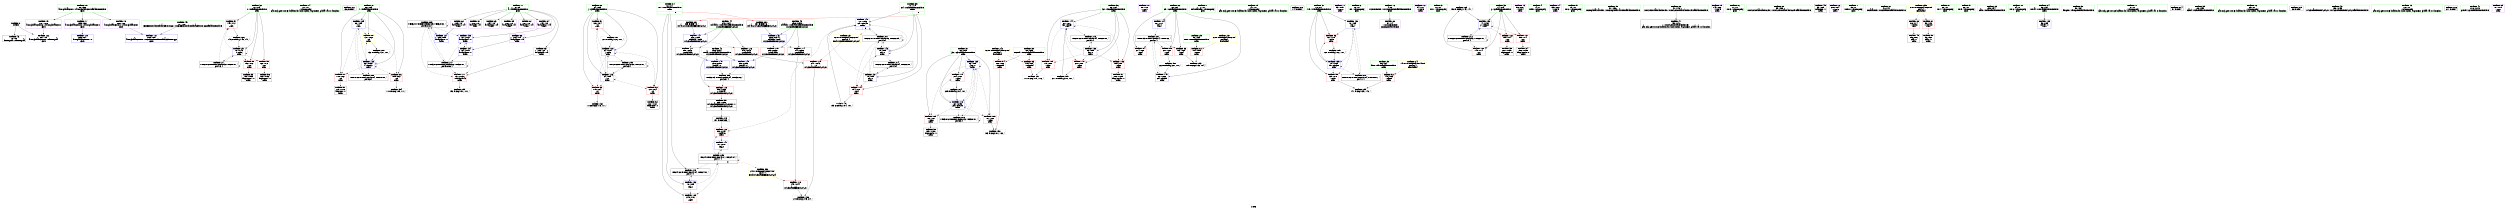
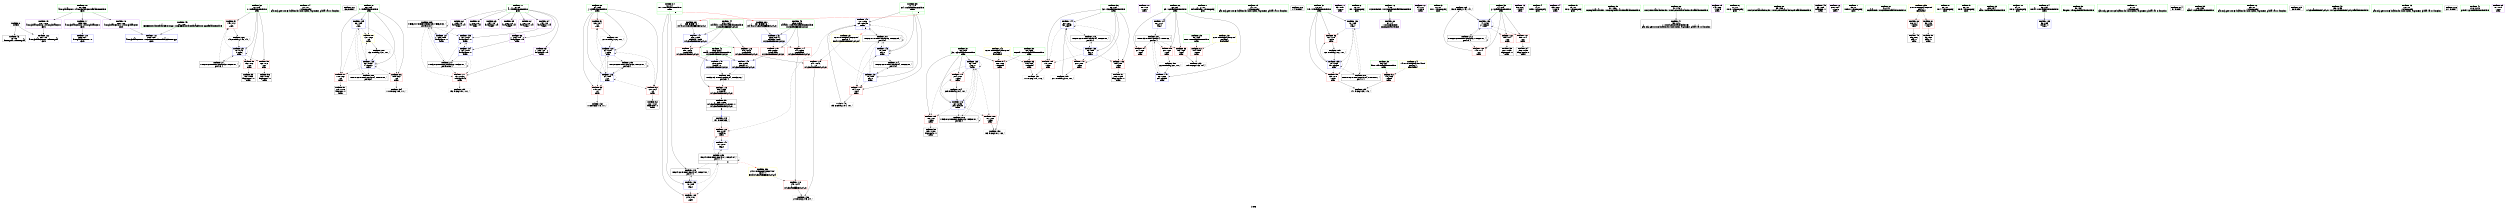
  digraph {
    label=SVFG
    node [color=green shape=record]
    edge [style=dashed]
    n1 [color=grey label="{NodeID: 0\nNullPtr}"]
    n2 [color=black label="{NodeID: 46\n2\<--3\ndummyVal\<--dummyVal\n}"]
    n3 [color=blue label="{NodeID: 122\n267\<--3\nllvm.global_ctors_2\<--dummyVal\nGlob }" style=dotted]
    n4 [color=red label="{NodeID: 97\n145\<--72\n\<--x\nmain\n}"]
    n5 [color=grey label="{NodeID: 186\n146 = Binary(145, 147, )\n}"]
    n6 [color=blue label="{NodeID: 131\n72\<--146\nx\<--dec\nmain\n}"]
    n7 [color=red label="{NodeID: 98\n152\<--72\n\<--x\nmain\n}"]
    n8 [color=red label="{NodeID: 99\n162\<--72\n\<--x\nmain\n}"]
    n9 [color=black label="{NodeID: 211\nMR_20V_2 = PHI(MR_20V_3, MR_20V_1, )\npts\{73 \}\n}"]
    n10 [label="{NodeID: 14\n111\<--1\n\<--dummyObj\nCan only get source location for instruction, argument, global var or function.}"]
    n11 [color=black label="{NodeID: 277\n136 = PHI()\n}"]
    n12 [color=grey label="{NodeID: 194\n110 = cmp(109, 111, )\n}"]
    n13 [color=red label="{NodeID: 111\n191\<--190\n\<--arrayidx43\nmain\n}"]
    n14 [color=grey label="{NodeID: 199\n192 = cmp(191, 101, )\n}"]
    n15 [label="{NodeID: 28\n64\<--65\nj\<--j_field_insensitive\nmain\n}"]
    n16 [color=red label="{NodeID: 89\n115\<--64\n\<--j\nmain\n}"]
    n17 [color=red label="{NodeID: 90\n121\<--64\n\<--j\nmain\n}"]
    n18 [color=red label="{NodeID: 91\n126\<--64\n\<--j\nmain\n}"]
    n19 [color=blue label="{NodeID: 126\n64\<--85\nj\<--\nmain\n}"]
    n20 [color=blue label="{NodeID: 128\n64\<--127\nj\<--inc\nmain\n}"]
    n21 [color=grey label="{NodeID: 192\n116 = cmp(115, 111, )\n}"]
    n22 [color=black label="{NodeID: 52\n122\<--121\nidxprom9\<--\nmain\n}"]
    n23 [color=grey label="{NodeID: 187\n127 = Binary(126, 101, )\n}"]
    n24 [color=black label="{NodeID: 209\nMR_12V_2 = PHI(MR_12V_3, MR_12V_1, )\npts\{65 \}\n}"]
    n25 [color=black label="{NodeID: 208\nMR_10V_2 = PHI(MR_10V_4, MR_10V_1, )\npts\{63 \}\n}"]
    n26 [color=blue label="{NodeID: 125\n62\<--85\ni\<--\nmain\n}"]
    n27 [color=red label="{NodeID: 86\n109\<--62\n\<--i\nmain\n}"]
    n28 [color=red label="{NodeID: 87\n118\<--62\n\<--i\nmain\n}"]
    n29 [color=yellow label="{NodeID: 88\n131\<--62\n\<--i\nmain\n}"]
    n30 [color=blue label="{NodeID: 129\n62\<--132\ni\<--inc12\nmain\n}"]
    n31 [color=black label="{NodeID: 51\n119\<--118\nidxprom\<--\nmain\n}"]
    n32 [color=grey label="{NodeID: 188\n132 = Binary(131, 101, )\n}"]
    n33 [label="{NodeID: 42\n236\<--237\nretval\<--retval_field_insensitive\n_ZSt3maxIiERKT_S2_S2_\n}"]
    n34 [color=red label="{NodeID: 113\n256\<--236\n\<--retval\n_ZSt3maxIiERKT_S2_S2_\n}"]
    n35 [color=blue label="{NodeID: 148\n236\<--250\nretval\<--\n_ZSt3maxIiERKT_S2_S2_\n}"]
    n36 [color=blue label="{NodeID: 149\n236\<--253\nretval\<--\n_ZSt3maxIiERKT_S2_S2_\n}"]
    n37 [color=black label="{NodeID: 59\n233\<--256\n_ZSt3maxIiERKT_S2_S2__ret\<--\n_ZSt3maxIiERKT_S2_S2_\n|{<s0>8}}"]
    n38 [color=black label="{NodeID: 206\nMR_36V_3 = PHI(MR_36V_4, MR_36V_2, )\npts\{237 \}\n}"]
    n39 [color=black label="{NodeID: 279\n197 = PHI(233, )\n}"]
    n40 [color=blue label="{NodeID: 139\n82\<--85\nj36\<--\nmain\n}"]
    n41 [color=red label="{NodeID: 108\n181\<--82\n\<--j36\nmain\n}"]
    n42 [color=red label="{NodeID: 109\n188\<--82\n\<--j36\nmain\n}"]
    n43 [color=red label="{NodeID: 110\n204\<--82\n\<--j36\nmain\n}"]
    n44 [color=blue label="{NodeID: 142\n82\<--205\nj36\<--inc48\nmain\n}"]
    n45 [color=black label="{NodeID: 216\nMR_30V_2 = PHI(MR_30V_3, MR_30V_1, )\npts\{83 \}\n}"]
    n46 [color=grey label="{NodeID: 198\n183 = cmp(181, 182, )\n}"]
    n47 [color=black label="{NodeID: 58\n189\<--188\nidxprom42\<--\nmain\n}"]
    n48 [color=grey label="{NodeID: 184\n205 = Binary(204, 101, )\n}"]
    n49 [color=black label="{NodeID: 56\n163\<--162\nidxprom27\<--\nmain\n}"]
    n50 [color=purple label="{NodeID: 70\n88\<--12\n\<--.str.1\nmain\n}"]
    n51 [color=red label="{NodeID: 84\n214\<--60\n\<--col\nmain\n}"]
    n52 [label="{NodeID: 1\n7\<--1\n__dso_handle\<--dummyObj\nGlob }"]
    n53 [color=black label="{NodeID: 53\n153\<--152\nidxprom21\<--\nmain\n}"]
    n54 [label="{NodeID: 15\n147\<--1\n\<--dummyObj\nCan only get source location for instruction, argument, global var or function.}"]
    n55 [color=black label="{NodeID: 278\n144 = PHI()\n}"]
    n56 [color=grey label="{NodeID: 195\n141 = cmp(139, 140, )\n}"]
    n57 [color=red label="{NodeID: 112\n200\<--197\n\<--call46\nmain\n}"]
    n58 [color=blue label="{NodeID: 141\n76\<--200\nres\<--\nmain\n}"]
    n59 [color=black label="{NodeID: 225\nMR_24V_5 = PHI(MR_24V_7, MR_24V_4, )\npts\{77 \}\n|{|<s5>8}}"]
    n60 [color=red label="{NodeID: 103\n215\<--76\n\<--res\nmain\n}"]
    n61 [color=black label="{NodeID: 213\nMR_24V_2 = PHI(MR_24V_4, MR_24V_1, )\npts\{77 \}\n}"]
    n62 [color=yellow label="{NodeID: 230\n24V_1 = ENCHI(MR_24V_0)\npts\{77 \}\nFun[_ZSt3maxIiERKT_S2_S2_]}" style=double]
    n63 [label="{NodeID: 29\n66\<--67\nfirst\<--first_field_insensitive\nmain\n}"]
    n64 [color=red label="{NodeID: 92\n140\<--66\n\<--first\nmain\n}"]
    n65 [label="{NodeID: 43\n238\<--239\n__a.addr\<--__a.addr_field_insensitive\n_ZSt3maxIiERKT_S2_S2_\n}"]
    n66 [color=red label="{NodeID: 114\n244\<--238\n\<--__a.addr\n_ZSt3maxIiERKT_S2_S2_\n}"]
    n67 [color=red label="{NodeID: 115\n253\<--238\n\<--__a.addr\n_ZSt3maxIiERKT_S2_S2_\n}"]
    n68 [color=blue label="{NodeID: 146\n238\<--234\n__a.addr\<--__a\n_ZSt3maxIiERKT_S2_S2_\n}"]
    n69 [color=red label="{NodeID: 118\n245\<--244\n\<--\n_ZSt3maxIiERKT_S2_S2_\n}"]
    n70 [color=grey label="{NodeID: 196\n248 = cmp(245, 247, )\n}"]
    n71 [color=blue label="{NodeID: 140\n78\<--195\ncul\<--inc45\nmain\n|{|<s2>8}}"]
    n72 [color=black label="{NodeID: 201\nMR_26V_7 = PHI(MR_26V_6, MR_26V_5, )\npts\{79 \}\n}"]
    n73 [color=yellow label="{NodeID: 231\n26V_1 = ENCHI(MR_26V_0)\npts\{79 \}\nFun[_ZSt3maxIiERKT_S2_S2_]}" style=double]
    n74 [color=blue label="{NodeID: 143\n78\<--85\ncul\<--\nmain\n}"]
    n75 [color=red label="{NodeID: 104\n194\<--78\n\<--cul\nmain\n}"]
    n76 [color=red label="{NodeID: 119\n247\<--246\n\<--\n_ZSt3maxIiERKT_S2_S2_\n}"]
    n77 [color=black label="{NodeID: 214\nMR_26V_2 = PHI(MR_26V_4, MR_26V_1, )\npts\{79 \}\n}"]
    n78 [color=grey label="{NodeID: 191\n195 = Binary(194, 101, )\n}"]
    n79 [color=black label="{NodeID: 57\n186\<--185\nidxprom40\<--\nmain\n}"]
    n80 [color=yellow label="{NodeID: 237\n6V_1 = ENCHI(MR_6V_0)\npts\{59 \}\nFun[main]}" style=double]
    n81 [color=red label="{NodeID: 82\n104\<--58\n\<--test\nmain\n}"]
    n82 [color=grey label="{NodeID: 193\n105 = cmp(103, 104, )\n}"]
    n83 [color=purple label="{NodeID: 71\n93\<--15\n\<--.str.2\nmain\n}"]
    n84 [color=red label="{NodeID: 85\n221\<--60\n\<--col\nmain\n}"]
    n85 [color=grey label="{NodeID: 190\n222 = Binary(221, 101, )\n}"]
    n86 [color=blue label="{NodeID: 145\n60\<--222\ncol\<--inc55\nmain\n}"]
    n87 [color=black label="{NodeID: 207\nMR_8V_3 = PHI(MR_8V_4, MR_8V_2, )\npts\{61 \}\n}"]
    n88 [label="{NodeID: 2\n10\<--1\n.str\<--dummyObj\nGlob }"]
    n89 [label="{NodeID: 16\n4\<--6\n_ZStL8__ioinit\<--_ZStL8__ioinit_field_insensitive\nGlob }"]
    n90 [color=purple label="{NodeID: 60\n37\<--4\n\<--_ZStL8__ioinit\n__cxx_global_var_init\n}"]
    n91 [label="{NodeID: 30\n68\<--69\nsecond\<--second_field_insensitive\nmain\n}"]
    n92 [color=red label="{NodeID: 93\n176\<--68\n\<--second\nmain\n}"]
    n93 [color=red label="{NodeID: 94\n182\<--68\n\<--second\nmain\n}"]
    n94 [color=grey label="{NodeID: 197\n177 = cmp(175, 176, )\n}"]
    n95 [color=black label="{NodeID: 210\nMR_18V_2 = PHI(MR_18V_4, MR_18V_1, )\npts\{71 \}\n}"]
    n96 [color=blue label="{NodeID: 130\n70\<--85\ni15\<--\nmain\n}"]
    n97 [color=red label="{NodeID: 95\n139\<--70\n\<--i15\nmain\n}"]
    n98 [color=red label="{NodeID: 96\n167\<--70\n\<--i15\nmain\n}"]
    n99 [color=blue label="{NodeID: 135\n70\<--168\ni15\<--inc30\nmain\n}"]
    n100 [color=grey label="{NodeID: 185\n168 = Binary(167, 101, )\n}"]
    n101 [color=blue label="{NodeID: 127\n123\<--85\narrayidx10\<--\nmain\n}"]
    n102 [color=black label="{NodeID: 229\nMR_32V_4 = PHI(MR_32V_5, MR_32V_3, )\npts\{90000 \}\n}"]
    n103 [color=blue label="{NodeID: 133\n157\<--101\narrayidx24\<--\nmain\n}"]
    n104 [color=black label="{NodeID: 217\nMR_32V_2 = PHI(MR_32V_6, MR_32V_1, )\npts\{90000 \}\n}"]
    n105 [color=blue label="{NodeID: 134\n164\<--101\narrayidx28\<--\nmain\n}"]
    n106 [label="{NodeID: 44\n240\<--241\n__b.addr\<--__b.addr_field_insensitive\n_ZSt3maxIiERKT_S2_S2_\n}"]
    n107 [color=red label="{NodeID: 116\n246\<--240\n\<--__b.addr\n_ZSt3maxIiERKT_S2_S2_\n}"]
    n108 [color=red label="{NodeID: 117\n250\<--240\n\<--__b.addr\n_ZSt3maxIiERKT_S2_S2_\n}"]
    n109 [color=blue label="{NodeID: 147\n240\<--235\n__b.addr\<--__b\n_ZSt3maxIiERKT_S2_S2_\n}"]
    n110 [color=blue label="{NodeID: 136\n76\<--85\nres\<--\nmain\n}"]
    n111 [color=purple label="{NodeID: 72\n94\<--17\n\<--.str.3\nmain\n}"]
    n112 [label="{NodeID: 3\n12\<--1\n.str.1\<--dummyObj\nGlob }"]
    n113 [color=grey label="{NodeID: 183\n150 = Binary(149, 147, )\n}"]
    n114 [color=blue label="{NodeID: 132\n74\<--150\ny\<--dec20\nmain\n}"]
    n115 [color=red label="{NodeID: 100\n149\<--74\n\<--y\nmain\n}"]
    n116 [color=red label="{NodeID: 101\n155\<--74\n\<--y\nmain\n}"]
    n117 [color=black label="{NodeID: 212\nMR_22V_2 = PHI(MR_22V_3, MR_22V_1, )\npts\{75 \}\n}"]
    n118 [color=red label="{NodeID: 102\n159\<--74\n\<--y\nmain\n}"]
    n119 [color=black label="{NodeID: 54\n156\<--155\nidxprom23\<--\nmain\n}"]
    n120 [color=black label="{NodeID: 55\n160\<--159\nidxprom25\<--\nmain\n}"]
    n121 [label="{NodeID: 17\n8\<--9\na\<--a_field_insensitive\nGlob }"]
    n122 [color=purple label="{NodeID: 61\n120\<--8\narrayidx\<--a\nmain\n}"]
    n123 [color=purple label="{NodeID: 62\n123\<--8\narrayidx10\<--a\nmain\n}"]
    n124 [color=purple label="{NodeID: 63\n154\<--8\narrayidx22\<--a\nmain\n}"]
    n125 [color=purple label="{NodeID: 64\n157\<--8\narrayidx24\<--a\nmain\n}"]
    n126 [color=purple label="{NodeID: 65\n161\<--8\narrayidx26\<--a\nmain\n}"]
    n127 [color=purple label="{NodeID: 66\n164\<--8\narrayidx28\<--a\nmain\n}"]
    n128 [color=purple label="{NodeID: 67\n187\<--8\narrayidx41\<--a\nmain\n}"]
    n129 [color=purple label="{NodeID: 68\n190\<--8\narrayidx43\<--a\nmain\n}"]
    n130 [color=black label="{NodeID: 280\n234 = PHI(76, )\n0th arg _ZSt3maxIiERKT_S2_S2_ }"]
    n131 [label="{NodeID: 31\n70\<--71\ni15\<--i15_field_insensitive\nmain\n}"]
    n132 [label="{NodeID: 45\n28\<--261\n_GLOBAL__sub_I_Alina239_0_0.cpp\<--_GLOBAL__sub_I_Alina239_0_0.cpp_field_insensitive\n}"]
    n133 [color=blue label="{NodeID: 121\n266\<--28\nllvm.global_ctors_1\<--_GLOBAL__sub_I_Alina239_0_0.cpp\nGlob }"]
    n134 [color=purple label="{NodeID: 73\n96\<--20\n\<--.str.4\nmain\n}"]
    n135 [label="{NodeID: 4\n14\<--1\nstdin\<--dummyObj\nGlob }"]
    n136 [label="{NodeID: 18\n26\<--30\nllvm.global_ctors\<--llvm.global_ctors_field_insensitive\nGlob }"]
    n137 [color=purple label="{NodeID: 77\n265\<--26\nllvm.global_ctors_0\<--llvm.global_ctors\nGlob }"]
    n138 [color=purple label="{NodeID: 78\n266\<--26\nllvm.global_ctors_1\<--llvm.global_ctors\nGlob }"]
    n139 [color=purple label="{NodeID: 79\n267\<--26\nllvm.global_ctors_2\<--llvm.global_ctors\nGlob }"]
    n140 [color=blue label="{NodeID: 120\n265\<--27\nllvm.global_ctors_0\<--\nGlob }"]
    n141 [color=black label="{NodeID: 281\n235 = PHI(78, )\n1st arg _ZSt3maxIiERKT_S2_S2_ }"]
    n142 [label="{NodeID: 32\n72\<--73\nx\<--x_field_insensitive\nmain\n}"]
    n143 [color=blue label="{NodeID: 137\n78\<--85\ncul\<--\nmain\n}"]
    n144 [color=purple label="{NodeID: 74\n135\<--22\n\<--.str.5\nmain\n}"]
    n145 [label="{NodeID: 5\n15\<--1\n.str.2\<--dummyObj\nGlob }"]
    n146 [label="{NodeID: 19\n31\<--32\n__cxx_global_var_init\<--__cxx_global_var_init_field_insensitive\n}"]
    n147 [label="{NodeID: 33\n74\<--75\ny\<--y_field_insensitive\nmain\n}"]
    n148 [color=black label="{NodeID: 47\n39\<--40\n\<--_ZNSt8ios_base4InitD1Ev\nCan only get source location for instruction, argument, global var or function.}"]
    n149 [color=blue label="{NodeID: 144\n80\<--211\ni32\<--inc51\nmain\n}"]
    n150 [color=red label="{NodeID: 105\n175\<--80\n\<--i32\nmain\n}"]
    n151 [color=red label="{NodeID: 106\n185\<--80\n\<--i32\nmain\n}"]
    n152 [color=red label="{NodeID: 107\n210\<--80\n\<--i32\nmain\n}"]
    n153 [color=black label="{NodeID: 215\nMR_28V_2 = PHI(MR_28V_4, MR_28V_1, )\npts\{81 \}\n}"]
    n154 [color=grey label="{NodeID: 189\n211 = Binary(210, 101, )\n}"]
    n155 [color=blue label="{NodeID: 138\n80\<--85\ni32\<--\nmain\n}"]
    n156 [color=yellow label="{NodeID: 241\n14V_1 = ENCHI(MR_14V_0)\npts\{67 \}\nFun[main]}" style=double]
    n157 [color=purple label="{NodeID: 75\n143\<--22\n\<--.str.5\nmain\n}"]
    n158 [label="{NodeID: 6\n17\<--1\n.str.3\<--dummyObj\nGlob }"]
    n159 [label="{NodeID: 20\n35\<--36\n_ZNSt8ios_base4InitC1Ev\<--_ZNSt8ios_base4InitC1Ev_field_insensitive\n}"]
    n160 [label="{NodeID: 34\n76\<--77\nres\<--res_field_insensitive\nmain\n|{|<s3>8}}"]
    n161 [color=black label="{NodeID: 48\n55\<--85\nmain_ret\<--\nmain\n}"]
    n162 [color=red label="{NodeID: 83\n103\<--60\n\<--col\nmain\n}"]
    n163 [color=yellow label="{NodeID: 242\n16V_1 = ENCHI(MR_16V_0)\npts\{69 \}\nFun[main]}" style=double]
    n164 [color=purple label="{NodeID: 76\n216\<--24\n\<--.str.6\nmain\n}"]
    n165 [label="{NodeID: 7\n19\<--1\nstdout\<--dummyObj\nGlob }"]
    n166 [label="{NodeID: 21\n41\<--42\n__cxa_atexit\<--__cxa_atexit_field_insensitive\n}"]
    n167 [label="{NodeID: 35\n78\<--79\ncul\<--cul_field_insensitive\nmain\n|{|<s4>8}}"]
    n168 [color=black label="{NodeID: 49\n89\<--86\ncall\<--\nmain\n}"]
    n169 [label="{NodeID: 8\n20\<--1\n.str.4\<--dummyObj\nGlob }"]
    n170 [label="{NodeID: 22\n40\<--46\n_ZNSt8ios_base4InitD1Ev\<--_ZNSt8ios_base4InitD1Ev_field_insensitive\n}"]
    n171 [label="{NodeID: 36\n80\<--81\ni32\<--i32_field_insensitive\nmain\n}"]
    n172 [color=black label="{NodeID: 50\n95\<--92\ncall1\<--\nmain\n}"]
    n173 [label="{NodeID: 9\n22\<--1\n.str.5\<--dummyObj\nGlob }"]
    n174 [label="{NodeID: 23\n53\<--54\nmain\<--main_field_insensitive\n}"]
    n175 [label="{NodeID: 37\n82\<--83\nj36\<--j36_field_insensitive\nmain\n}"]
    n176 [label="{NodeID: 10\n24\<--1\n.str.6\<--dummyObj\nGlob }"]
    n177 [label="{NodeID: 24\n56\<--57\nretval\<--retval_field_insensitive\nmain\n}"]
    n178 [color=blue label="{NodeID: 123\n56\<--85\nretval\<--\nmain\n}"]
    n179 [label="{NodeID: 38\n90\<--91\nfreopen\<--freopen_field_insensitive\n}"]
    n180 [color=red label="{NodeID: 80\n86\<--14\n\<--stdin\nmain\n}"]
    n181 [label="{NodeID: 11\n27\<--1\n\<--dummyObj\nCan only get source location for instruction, argument, global var or function.}"]
    n182 [color=black label="{NodeID: 274\n97 = PHI()\n}"]
    n183 [label="{NodeID: 25\n58\<--59\ntest\<--test_field_insensitive\nmain\n}"]
    n184 [label="{NodeID: 39\n98\<--99\nscanf\<--scanf_field_insensitive\n}"]
    n185 [color=red label="{NodeID: 81\n92\<--19\n\<--stdout\nmain\n}"]
    n186 [label="{NodeID: 12\n85\<--1\n\<--dummyObj\nCan only get source location for instruction, argument, global var or function.}"]
    n187 [color=black label="{NodeID: 275\n38 = PHI()\n}"]
    n188 [label="{NodeID: 26\n60\<--61\ncol\<--col_field_insensitive\nmain\n}"]
    n189 [color=blue label="{NodeID: 124\n60\<--101\ncol\<--\nmain\n}"]
    n190 [label="{NodeID: 40\n198\<--199\n_ZSt3maxIiERKT_S2_S2_\<--_ZSt3maxIiERKT_S2_S2__field_insensitive\n}"]
    n191 [label="{NodeID: 13\n101\<--1\n\<--dummyObj\nCan only get source location for instruction, argument, global var or function.}"]
    n192 [color=black label="{NodeID: 276\n217 = PHI()\n}"]
    n193 [label="{NodeID: 27\n62\<--63\ni\<--i_field_insensitive\nmain\n}"]
    n194 [label="{NodeID: 41\n218\<--219\nprintf\<--printf_field_insensitive\n}"]
    n195 [color=yellow label="{NodeID: 235\n2V_1 = ENCHI(MR_2V_0)\npts\{1 \}\nFun[main]}" style=double]
    n196 [color=purple label="{NodeID: 69\n87\<--10\n\<--.str\nmain\n}"]
    n1 -> n2 [style=solid]
    n1 -> n3 [style=solid]
    n4 -> n5 [style=solid]
    n5 -> n6 [style=solid]
    n6 -> n4
    n6 -> n6
    n6 -> n7
    n6 -> n8
    n6 -> n9
    n7 -> n53 [style=solid]
    n8 -> n49 [style=solid]
    n9 -> n4
    n9 -> n6
    n9 -> n9
    n13 -> n14 [style=solid]
    n15 -> n16 [style=solid]
    n15 -> n17 [style=solid]
    n15 -> n18 [style=solid]
    n15 -> n19 [style=solid]
    n15 -> n20 [style=solid]
    n16 -> n21 [style=solid]
    n17 -> n22 [style=solid]
    n18 -> n23 [style=solid]
    n19 -> n16
    n19 -> n17
    n19 -> n18
    n19 -> n19
    n19 -> n20
    n19 -> n24
    n20 -> n16
    n20 -> n17
    n20 -> n18
    n20 -> n19
    n20 -> n20
    n20 -> n24
    n23 -> n20 [style=solid]
    n24 -> n19
    n24 -> n24
    n25 -> n26
    n26 -> n25
    n26 -> n27
    n26 -> n28
    n26 -> n29
    n26 -> n30
    n27 -> n12 [style=solid]
    n28 -> n31 [style=solid]
    n29 -> n32 [style=solid]
    n30 -> n25
    n30 -> n27
    n30 -> n28
    n30 -> n29
    n30 -> n30
    n32 -> n30 [style=solid]
    n33 -> n34 [style=solid]
    n33 -> n35 [style=solid]
    n33 -> n36 [style=solid]
    n34 -> n37 [style=solid]
    n35 -> n38
    n36 -> n38
    n37 -> n39 [color=blue style=solid tailport=s0]
    n38 -> n34
    n39 -> n57 [style=solid]
    n40 -> n40
    n40 -> n41
    n40 -> n42
    n40 -> n43
    n40 -> n44
    n40 -> n45
    n41 -> n46 [style=solid]
    n42 -> n47 [style=solid]
    n43 -> n48 [style=solid]
    n44 -> n40
    n44 -> n41
    n44 -> n42
    n44 -> n43
    n44 -> n44
    n44 -> n45
    n45 -> n40
    n45 -> n45
    n48 -> n44 [style=solid]
    n57 -> n58 [style=solid]
    n58 -> n59
    n59 -> n57
    n59 -> n58
    n59 -> n59
    n59 -> n60
    n59 -> n61
    n59 -> n62 [color=red tailport=s5]
    n61 -> n110
    n62 -> n69
    n63 -> n64 [style=solid]
    n64 -> n56 [style=solid]
    n65 -> n66 [style=solid]
    n65 -> n67 [style=solid]
    n65 -> n68 [style=solid]
    n66 -> n69 [style=solid]
    n67 -> n36 [style=solid]
    n68 -> n66
    n68 -> n67
    n69 -> n70 [style=solid]
    n71 -> n57
    n71 -> n72
    n71 -> n73 [color=red tailport=s2]
    n72 -> n71
    n72 -> n72
    n72 -> n74
    n72 -> n75
    n73 -> n76
    n74 -> n71
    n74 -> n72
    n74 -> n74
    n74 -> n75
    n74 -> n77
    n75 -> n78 [style=solid]
    n76 -> n70 [style=solid]
    n77 -> n143
    n78 -> n71 [style=solid]
    n80 -> n81
    n81 -> n82 [style=solid]
    n84 -> n85 [style=solid]
    n85 -> n86 [style=solid]
    n86 -> n87
    n87 -> n51
    n87 -> n84
    n87 -> n86
    n87 -> n162
    n89 -> n90 [style=solid]
    n91 -> n92 [style=solid]
    n91 -> n93 [style=solid]
    n92 -> n94 [style=solid]
    n93 -> n46 [style=solid]
    n95 -> n96
    n96 -> n95
    n96 -> n97
    n96 -> n98
    n96 -> n99
    n97 -> n56 [style=solid]
    n98 -> n100 [style=solid]
    n99 -> n95
    n99 -> n97
    n99 -> n98 [style=solid]
    n99 -> n99
    n100 -> n99 [style=solid]
    n101 -> n102
    n102 -> n13
    n102 -> n101
    n102 -> n102
    n102 -> n103
    n102 -> n104
    n103 -> n105
    n104 -> n13
    n104 -> n102
    n104 -> n103
    n104 -> n104
    n105 -> n13
    n105 -> n103
    n105 -> n104
    n106 -> n107 [style=solid]
    n106 -> n108 [style=solid]
    n106 -> n109 [style=solid]
    n107 -> n76 [style=solid]
    n108 -> n35 [style=solid]
    n109 -> n107
    n109 -> n108
    n110 -> n59
    n110 -> n60
    n110 -> n61
    n113 -> n114 [style=solid]
    n114 -> n114
    n114 -> n115
    n114 -> n116
    n114 -> n117
    n114 -> n118
    n115 -> n113 [style=solid]
    n116 -> n119 [style=solid]
    n117 -> n114
    n117 -> n115
    n117 -> n117
    n118 -> n120 [style=solid]
    n121 -> n122 [style=solid]
    n121 -> n123 [style=solid]
    n121 -> n124 [style=solid]
    n121 -> n125 [style=solid]
    n121 -> n126 [style=solid]
    n121 -> n127 [style=solid]
    n121 -> n128 [style=solid]
    n121 -> n129 [style=solid]
    n123 -> n101 [style=solid]
    n125 -> n103 [style=solid]
    n127 -> n105 [style=solid]
    n129 -> n13 [style=solid]
    n130 -> n68 [style=solid]
    n131 -> n96 [style=solid]
    n131 -> n97 [style=solid]
    n131 -> n98 [style=solid]
    n131 -> n99 [style=solid]
    n132 -> n133 [style=solid]
    n136 -> n137 [style=solid]
    n136 -> n138 [style=solid]
    n136 -> n139 [style=solid]
    n137 -> n140 [style=solid]
    n138 -> n133 [style=solid]
    n139 -> n3 [style=solid]
    n141 -> n109 [style=solid]
    n142 -> n4 [style=solid]
    n142 -> n6 [style=solid]
    n142 -> n7 [style=solid]
    n142 -> n8 [style=solid]
    n143 -> n71
    n143 -> n72
    n143 -> n74
    n143 -> n75
    n143 -> n77
    n147 -> n114 [style=solid]
    n147 -> n115 [style=solid]
    n147 -> n116 [style=solid]
    n147 -> n118 [style=solid]
    n149 -> n149
    n149 -> n150
    n149 -> n151
    n149 -> n152
    n149 -> n153
    n150 -> n94 [style=solid]
    n151 -> n79 [style=solid]
    n152 -> n154 [style=solid]
    n153 -> n155
    n154 -> n149 [style=solid]
    n155 -> n149
    n155 -> n150
    n155 -> n151
    n155 -> n152
    n155 -> n153
    n156 -> n64
    n160 -> n60 [style=solid]
    n160 -> n61 [style=solid]
    n160 -> n110 [style=solid]
    n160 -> n130 [color=red style=solid tailport=s3]
    n162 -> n82 [style=solid]
    n163 -> n92
    n163 -> n93
    n167 -> n71 [style=solid]
    n167 -> n74 [style=solid]
    n167 -> n75 [style=solid]
    n167 -> n141 [color=red style=solid tailport=s4]
    n167 -> n143 [style=solid]
    n170 -> n148 [style=solid]
    n171 -> n149 [style=solid]
    n171 -> n150 [style=solid]
    n171 -> n151 [style=solid]
    n171 -> n152 [style=solid]
    n171 -> n155 [style=solid]
    n175 -> n40 [style=solid]
-   n175 -> n41 [style=solid]
+   n175 -> n93 [style=solid]
    n175 -> n42 [style=solid]
    n175 -> n43 [style=solid]
    n175 -> n44 [style=solid]
    n177 -> n178 [style=solid]
    n180 -> n168 [style=solid]
    n183 -> n81 [style=solid]
    n185 -> n172 [style=solid]
    n188 -> n51 [style=solid]
    n188 -> n84 [style=solid]
    n188 -> n86 [style=solid]
    n188 -> n162 [style=solid]
    n188 -> n189 [style=solid]
    n189 -> n87
    n193 -> n26 [style=solid]
    n193 -> n27 [style=solid]
    n193 -> n28 [style=solid]
    n193 -> n29 [style=solid]
    n193 -> n30 [style=solid]
    n195 -> n180
    n195 -> n185
  }
